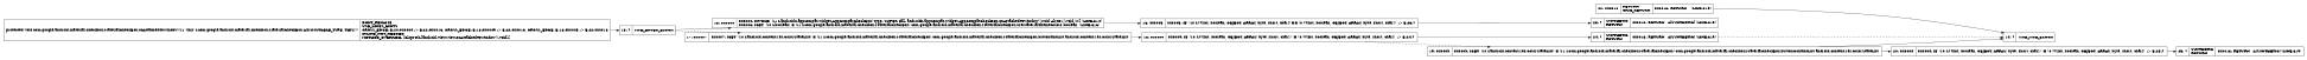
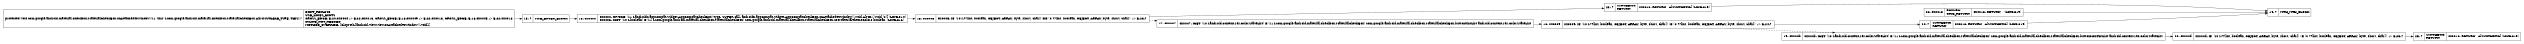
  digraph {
    rankdir=LR
    node [shape=record]
    n1 [label="{13\:\ ?|MTH_ENTER_BLOCK\l}"]
    n2 [label="{15\:\ 0x0000|0x0000: INVOKE  (r1 I:androidx.appcompat.widget.AppCompatCheckBox) type: SUPER call: androidx.appcompat.widget.AppCompatCheckBox.onAttachedToWindow():void A[MD:():void (s)] (LINE:314)\l0x0003: IGET  (r0 I:boolean) = (r1 I:com.google.android.material.checkbox.MaterialCheckBox) com.google.android.material.checkbox.MaterialCheckBox.useMaterialThemeColors boolean  (LINE:316)\l}"]
    n3 [label="{16\:\ 0x0005|0x0005: IF  (r0 I:??[int, boolean, OBJECT, ARRAY, byte, short, char]) == (0 ??[int, boolean, OBJECT, ARRAY, byte, short, char])  \-\> B:23:? \l}"]
    n4 [label="{17\:\ 0x0007|0x0007: IGET  (r0 I:android.content.res.ColorStateList) = (r1 I:com.google.android.material.checkbox.MaterialCheckBox) com.google.android.material.checkbox.MaterialCheckBox.buttonTintList android.content.res.ColorStateList \l}"]
    n5 [label="{23\:\ ?|SYNTHETIC\lRETURN\l|0x0013: RETURN   A[SYNTHETIC] (LINE:319)\l}"]
    n6 [label="{18\:\ 0x0009|0x0009: IF  (r0 I:??[int, boolean, OBJECT, ARRAY, byte, short, char]) != (0 ??[int, boolean, OBJECT, ARRAY, byte, short, char])  \-\> B:24:? \l}"]
    n7 [label="{14\:\ ?|MTH_MTH_BLOCK\l}"]
    n8 [label="{19\:\ 0x000b|0x000b: IGET  (r0 I:android.content.res.ColorStateList) = (r1 I:com.google.android.material.checkbox.MaterialCheckBox) com.google.android.material.checkbox.MaterialCheckBox.buttonIconTintList android.content.res.ColorStateList \l}"]
    n9 [label="{24\:\ ?|SYNTHETIC\lRETURN\l|0x0013: RETURN   A[SYNTHETIC] (LINE:319)\l}"]
    n10 [label="{20\:\ 0x000d|0x000d: IF  (r0 I:??[int, boolean, OBJECT, ARRAY, byte, short, char]) != (0 ??[int, boolean, OBJECT, ARRAY, byte, short, char])  \-\> B:25:? \l}"]
    n11 [label="{25\:\ ?|SYNTHETIC\lRETURN\l|0x0013: RETURN   A[SYNTHETIC] (LINE:319)\l}"]
    n12 [label="{22\:\ 0x0013|RETURN\lORIG_RETURN\l|0x0013: RETURN    (LINE:319)\l}"]
    n13 [label="{protected void com.google.android.material.checkbox.MaterialCheckBox.onAttachedToWindow((r1 'this' I:com.google.android.material.checkbox.MaterialCheckBox A[IMMUTABLE_TYPE, THIS]))  | DONT_RENAME\lUSE_LINES_HINTS\lCROSS_EDGE: B:20:0x000d \-\> B:22:0x0013, CROSS_EDGE: B:18:0x0009 \-\> B:22:0x0013, CROSS_EDGE: B:16:0x0005 \-\> B:22:0x0013\lINLINE_NOT_NEEDED\lMETHOD_OVERRIDE: [ClspMth\{android.view.View.onAttachedToWindow():void\}]\l}"]
    n1 -> n2
    n2 -> n3
-   n1 -> n4 [style=dashed]
+   n3 -> n4 [style=dashed]
    n3 -> n5
    n4 -> n6
-   n8 -> n7
+   n5 -> n7
    n6 -> n8 [style=dashed]
    n6 -> n9
    n8 -> n10
-   n9 -> n7 [style=dashed]
+   n9 -> n7
    n10 -> n11
    n12 -> n7
    n13 -> n1
  }
